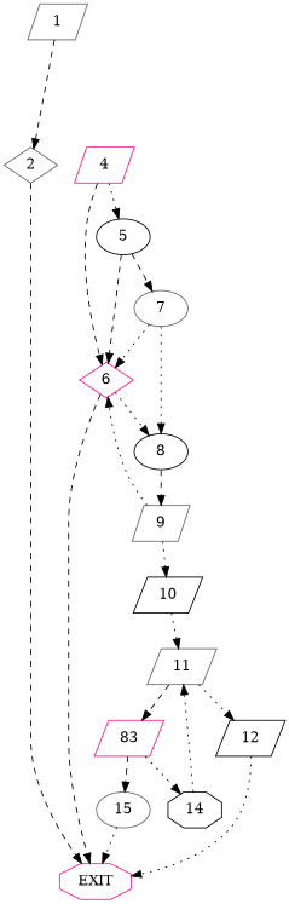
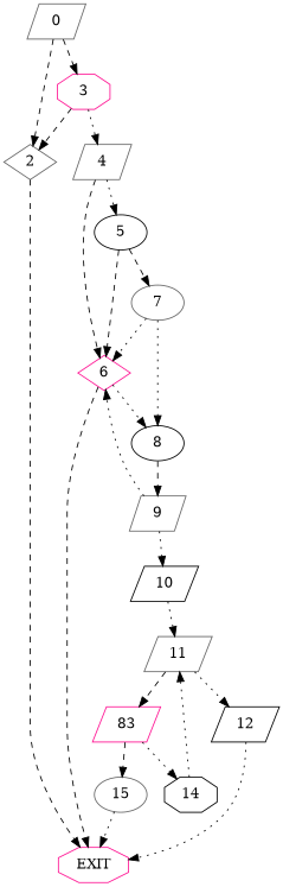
  digraph {
    node [color=gray40 shape=parallelogram]
    edge [style=dotted]
    2 [shape=diamond]
-   1
+   1 [label=0]
+   3 [color=deeppink shape=octagon]
    n4 [color=deeppink label=EXIT shape=octagon]
-   4 [color=deeppink]
+   4
    5 [color=black shape=ellipse]
    6 [color=deeppink shape=diamond]
    7 [shape=ellipse]
    8 [color=black shape=ellipse]
    9
    10 [color=black]
    11
    12 [color=black]
    n14 [color=deeppink label=83]
    14 [color=black shape=octagon]
    15 [shape=ellipse]
    2 -> n4 [style=dashed]
    1 -> 2 [style=dashed]
+   1 -> 3 [style=dashed]
+   3 -> 2 [style=dashed]
+   3 -> 4
    4 -> 5
    4 -> 6 [style=dashed]
    5 -> 6 [style=dashed]
    5 -> 7 [style=dashed]
    6 -> n4 [style=dashed]
    6 -> 8
    7 -> 6
    7 -> 8
    8 -> 9 [style=dashed]
    9 -> 6
    9 -> 10
    10 -> 11
    11 -> 12
    11 -> n14 [style=dashed]
    12 -> n4
    n14 -> 14
    n14 -> 15 [style=dashed]
    14 -> 11
    15 -> n4
  }
